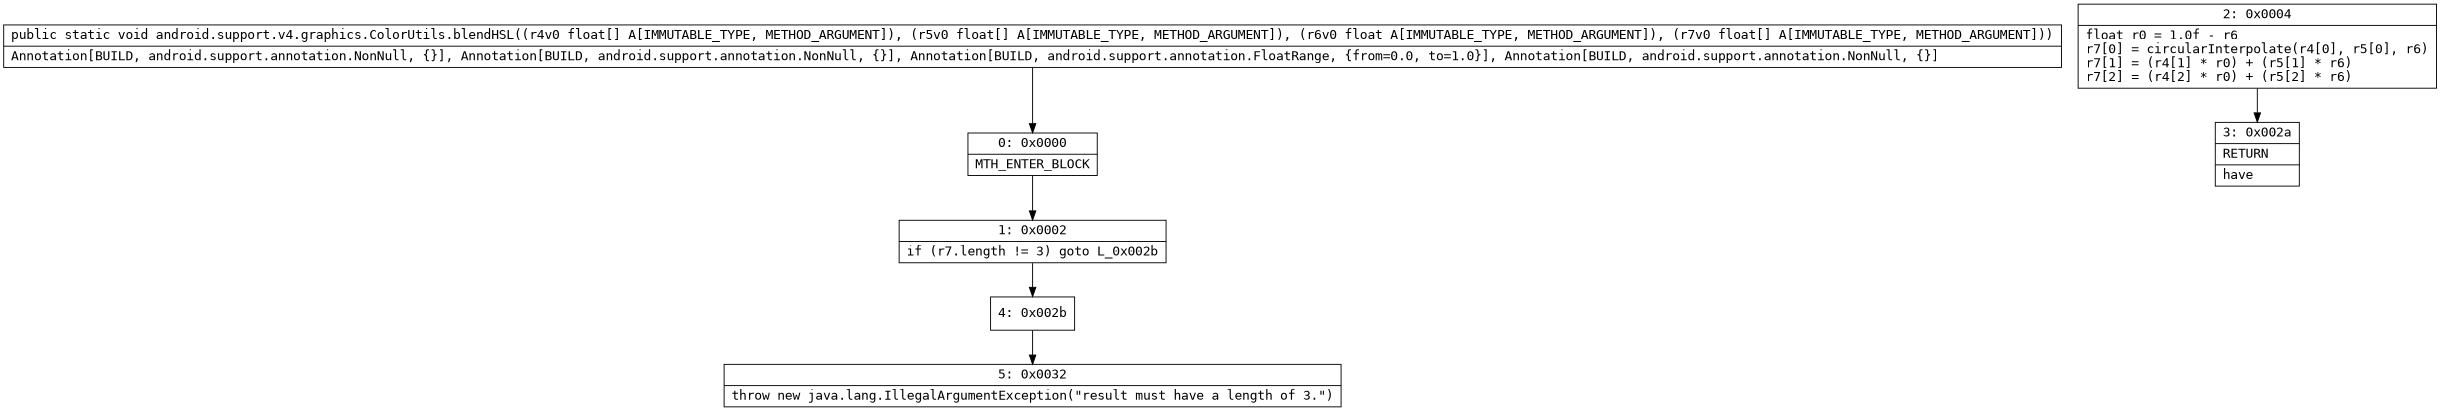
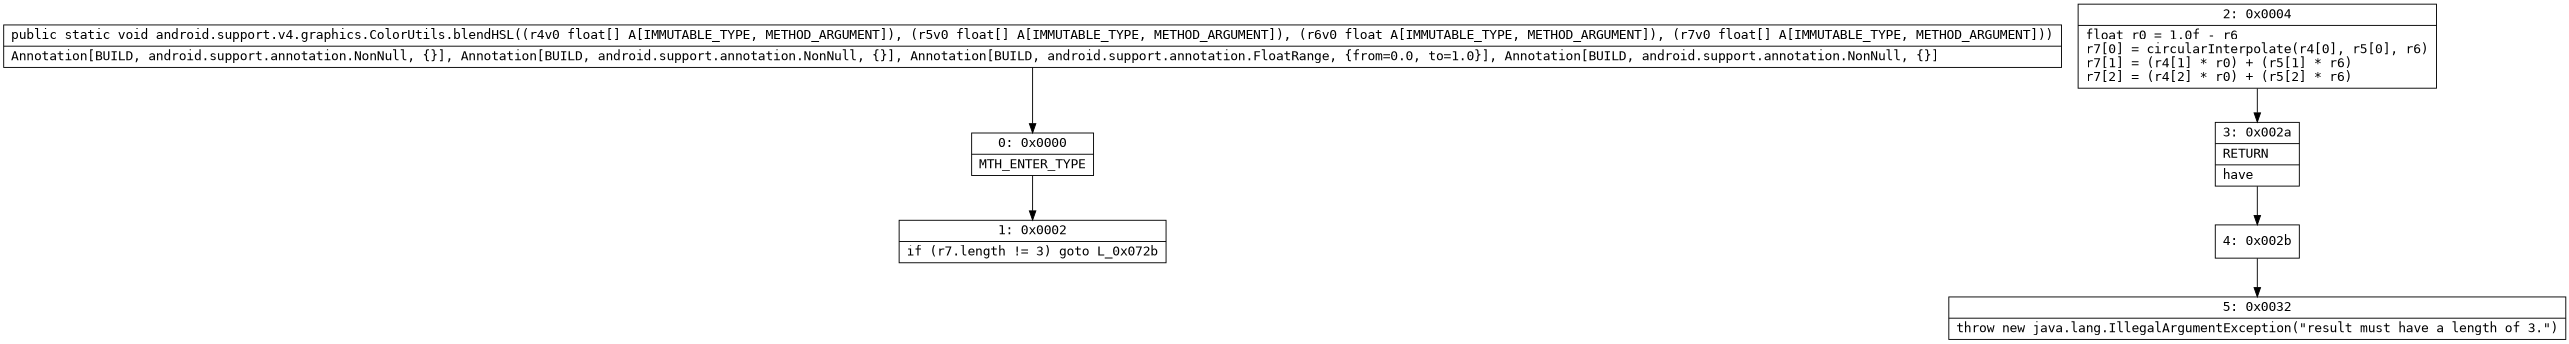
  digraph {
    fontname="DejaVu Sans Mono"
    node [fontname="DejaVu Sans Mono" shape=record]
    edge [fontname="DejaVu Sans Mono"]
-   n1 [label="{0\:\ 0x0000|MTH_ENTER_BLOCK\l}"]
-   n2 [label="{1\:\ 0x0002|if (r7.length != 3) goto L_0x002b\l}"]
+   n1 [label="{0\:\ 0x0000|MTH_ENTER_TYPE\l}"]
+   n2 [label="{1\:\ 0x0002|if (r7.length != 3) goto L_0x072b\l}"]
    n3 [label="{4\:\ 0x002b}"]
    n4 [label="{2\:\ 0x0004|float r0 = 1.0f \- r6\lr7[0] = circularInterpolate(r4[0], r5[0], r6)\lr7[1] = (r4[1] * r0) + (r5[1] * r6)\lr7[2] = (r4[2] * r0) + (r5[2] * r6)\l}"]
    n5 [label="{3\:\ 0x002a|RETURN\l|have\l}"]
    n6 [label="{5\:\ 0x0032|throw new java.lang.IllegalArgumentException(\"result must have a length of 3.\")\l}"]
    n7 [label="{public static void android.support.v4.graphics.ColorUtils.blendHSL((r4v0 float[] A[IMMUTABLE_TYPE, METHOD_ARGUMENT]), (r5v0 float[] A[IMMUTABLE_TYPE, METHOD_ARGUMENT]), (r6v0 float A[IMMUTABLE_TYPE, METHOD_ARGUMENT]), (r7v0 float[] A[IMMUTABLE_TYPE, METHOD_ARGUMENT]))  | Annotation[BUILD, android.support.annotation.NonNull, \{\}], Annotation[BUILD, android.support.annotation.NonNull, \{\}], Annotation[BUILD, android.support.annotation.FloatRange, \{from=0.0, to=1.0\}], Annotation[BUILD, android.support.annotation.NonNull, \{\}]\l}"]
    n1 -> n2
-   n2 -> n3
+   n5 -> n3
    n3 -> n6
    n4 -> n5
    n7 -> n1
  }
